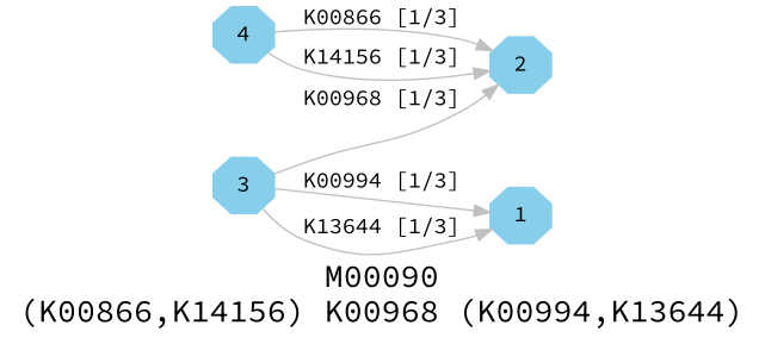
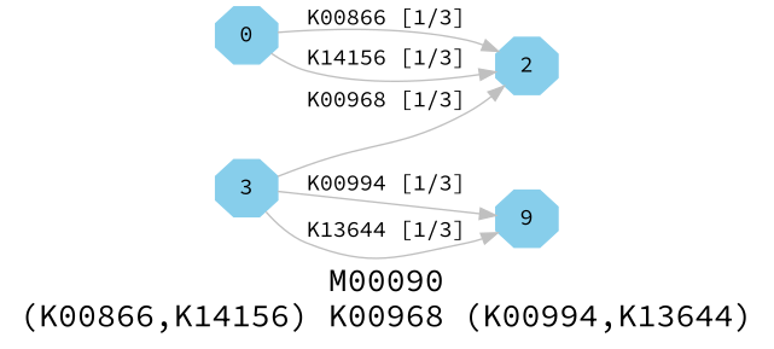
  digraph {
    fontname="Source Code Pro"
    fontsize=20
    label="M00090\n(K00866,K14156) K00968 (K00994,K13644)"
    rankdir=LR
    node [color=skyblue fontname="Source Code Pro" shape=octagon style=filled]
    edge [color=grey fontname="Source Code Pro"]
-   0 [height=.3 width=.3 label=4]
-   1 [height=.3 width=.3]
+   0 [height=.3 width=.3]
+   1 [height=.3 width=.3 label=9]
    2 [height=.3 width=.3]
    3 [height=.3 width=.3]
    subgraph sub_1 {
      0
      1
      2
      3
    }
    0 -> 2 [label="K00866 [1/3]"]
    0 -> 2 [label="K14156 [1/3]"]
    3 -> 1 [label="K00994 [1/3]"]
    3 -> 1 [label="K13644 [1/3]"]
    3 -> 2 [label="K00968 [1/3]"]
  }
